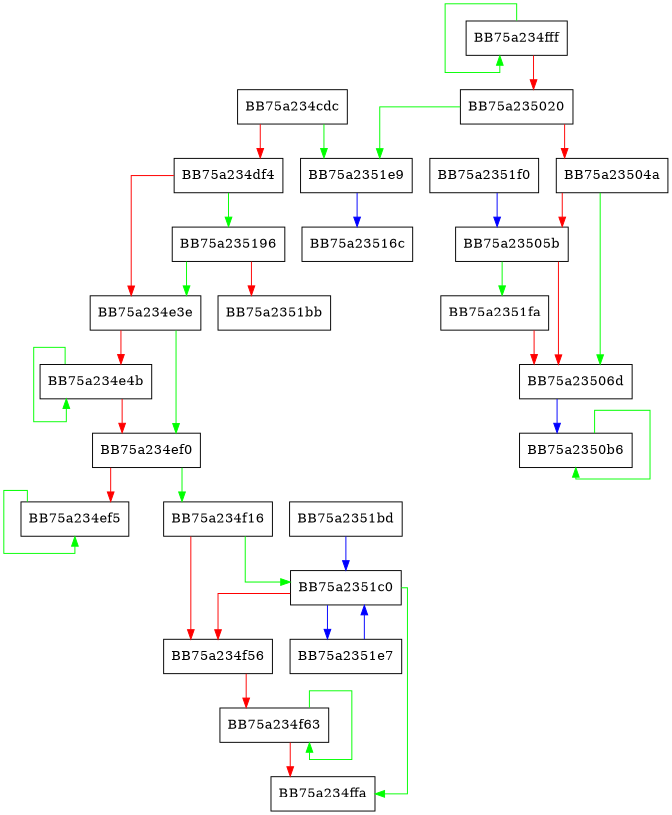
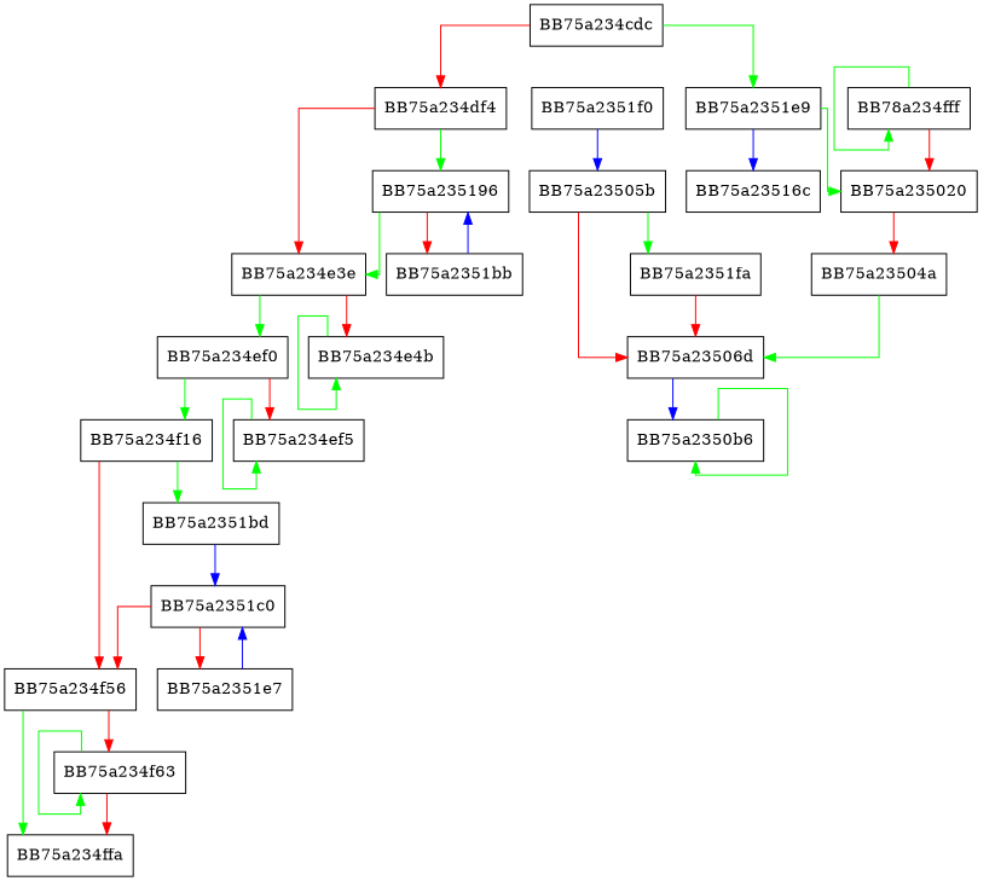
  digraph {
    splines=ortho
    node [shape=box]
    edge [color=red]
    BB75a234cdc
    BB75a2351e9
    BB75a234df4
    BB75a23516c
    BB75a235196
    BB75a234e3e
    BB75a2351bb
    BB75a234ef0
    BB75a234e4b
    BB75a234f16
    BB75a234ef5
    BB75a2351bd
    BB75a234f56
    BB75a2351c0
    BB75a234ffa
    BB75a234f63
    BB75a2351e7
    BB75a235020
    BB75a23504a
-   BB75a234fff
+   BB75a234fff [label=BB78a234fff]
    BB75a23505b
    BB75a23506d
    BB75a2351f0
    BB75a2351fa
    BB75a2350b6
    BB75a234cdc -> BB75a2351e9 [color=green]
    BB75a234cdc -> BB75a234df4
    BB75a2351e9 -> BB75a23516c [color=blue]
    BB75a234df4 -> BB75a235196 [color=green]
    BB75a234df4 -> BB75a234e3e
    BB75a235196 -> BB75a234e3e [color=green]
    BB75a235196 -> BB75a2351bb
    BB75a234e3e -> BB75a234ef0 [color=green]
    BB75a234e3e -> BB75a234e4b
+   BB75a2351bb -> BB75a235196 [color=blue]
    BB75a234ef0 -> BB75a234f16 [color=green]
    BB75a234ef0 -> BB75a234ef5
-   BB75a234e4b -> BB75a234ef0
    BB75a234e4b -> BB75a234e4b [color=green]
-   BB75a234f16 -> BB75a2351c0 [color=green]
+   BB75a234f16 -> BB75a2351bd [color=green]
    BB75a234f16 -> BB75a234f56
    BB75a234ef5 -> BB75a234ef5 [color=green]
    BB75a2351bd -> BB75a2351c0 [color=blue]
-   BB75a2351c0 -> BB75a234ffa [color=green]
+   BB75a234f56 -> BB75a234ffa [color=green]
    BB75a234f56 -> BB75a234f63
    BB75a2351c0 -> BB75a234f56
-   BB75a2351c0 -> BB75a2351e7 [color=blue]
+   BB75a2351c0 -> BB75a2351e7
    BB75a234f63 -> BB75a234ffa
    BB75a234f63 -> BB75a234f63 [color=green]
    BB75a2351e7 -> BB75a2351c0 [color=blue]
-   BB75a235020 -> BB75a2351e9 [color=green]
+   BB75a2351e9 -> BB75a235020 [color=green]
    BB75a235020 -> BB75a23504a
-   BB75a23504a -> BB75a23505b
    BB75a23504a -> BB75a23506d [color=green]
    BB75a234fff -> BB75a235020
    BB75a234fff -> BB75a234fff [color=green]
    BB75a23505b -> BB75a23506d
    BB75a23505b -> BB75a2351fa [color=green]
    BB75a23506d -> BB75a2350b6 [color=blue]
    BB75a2351f0 -> BB75a23505b [color=blue]
    BB75a2351fa -> BB75a23506d
    BB75a2350b6 -> BB75a2350b6 [color=green]
  }
